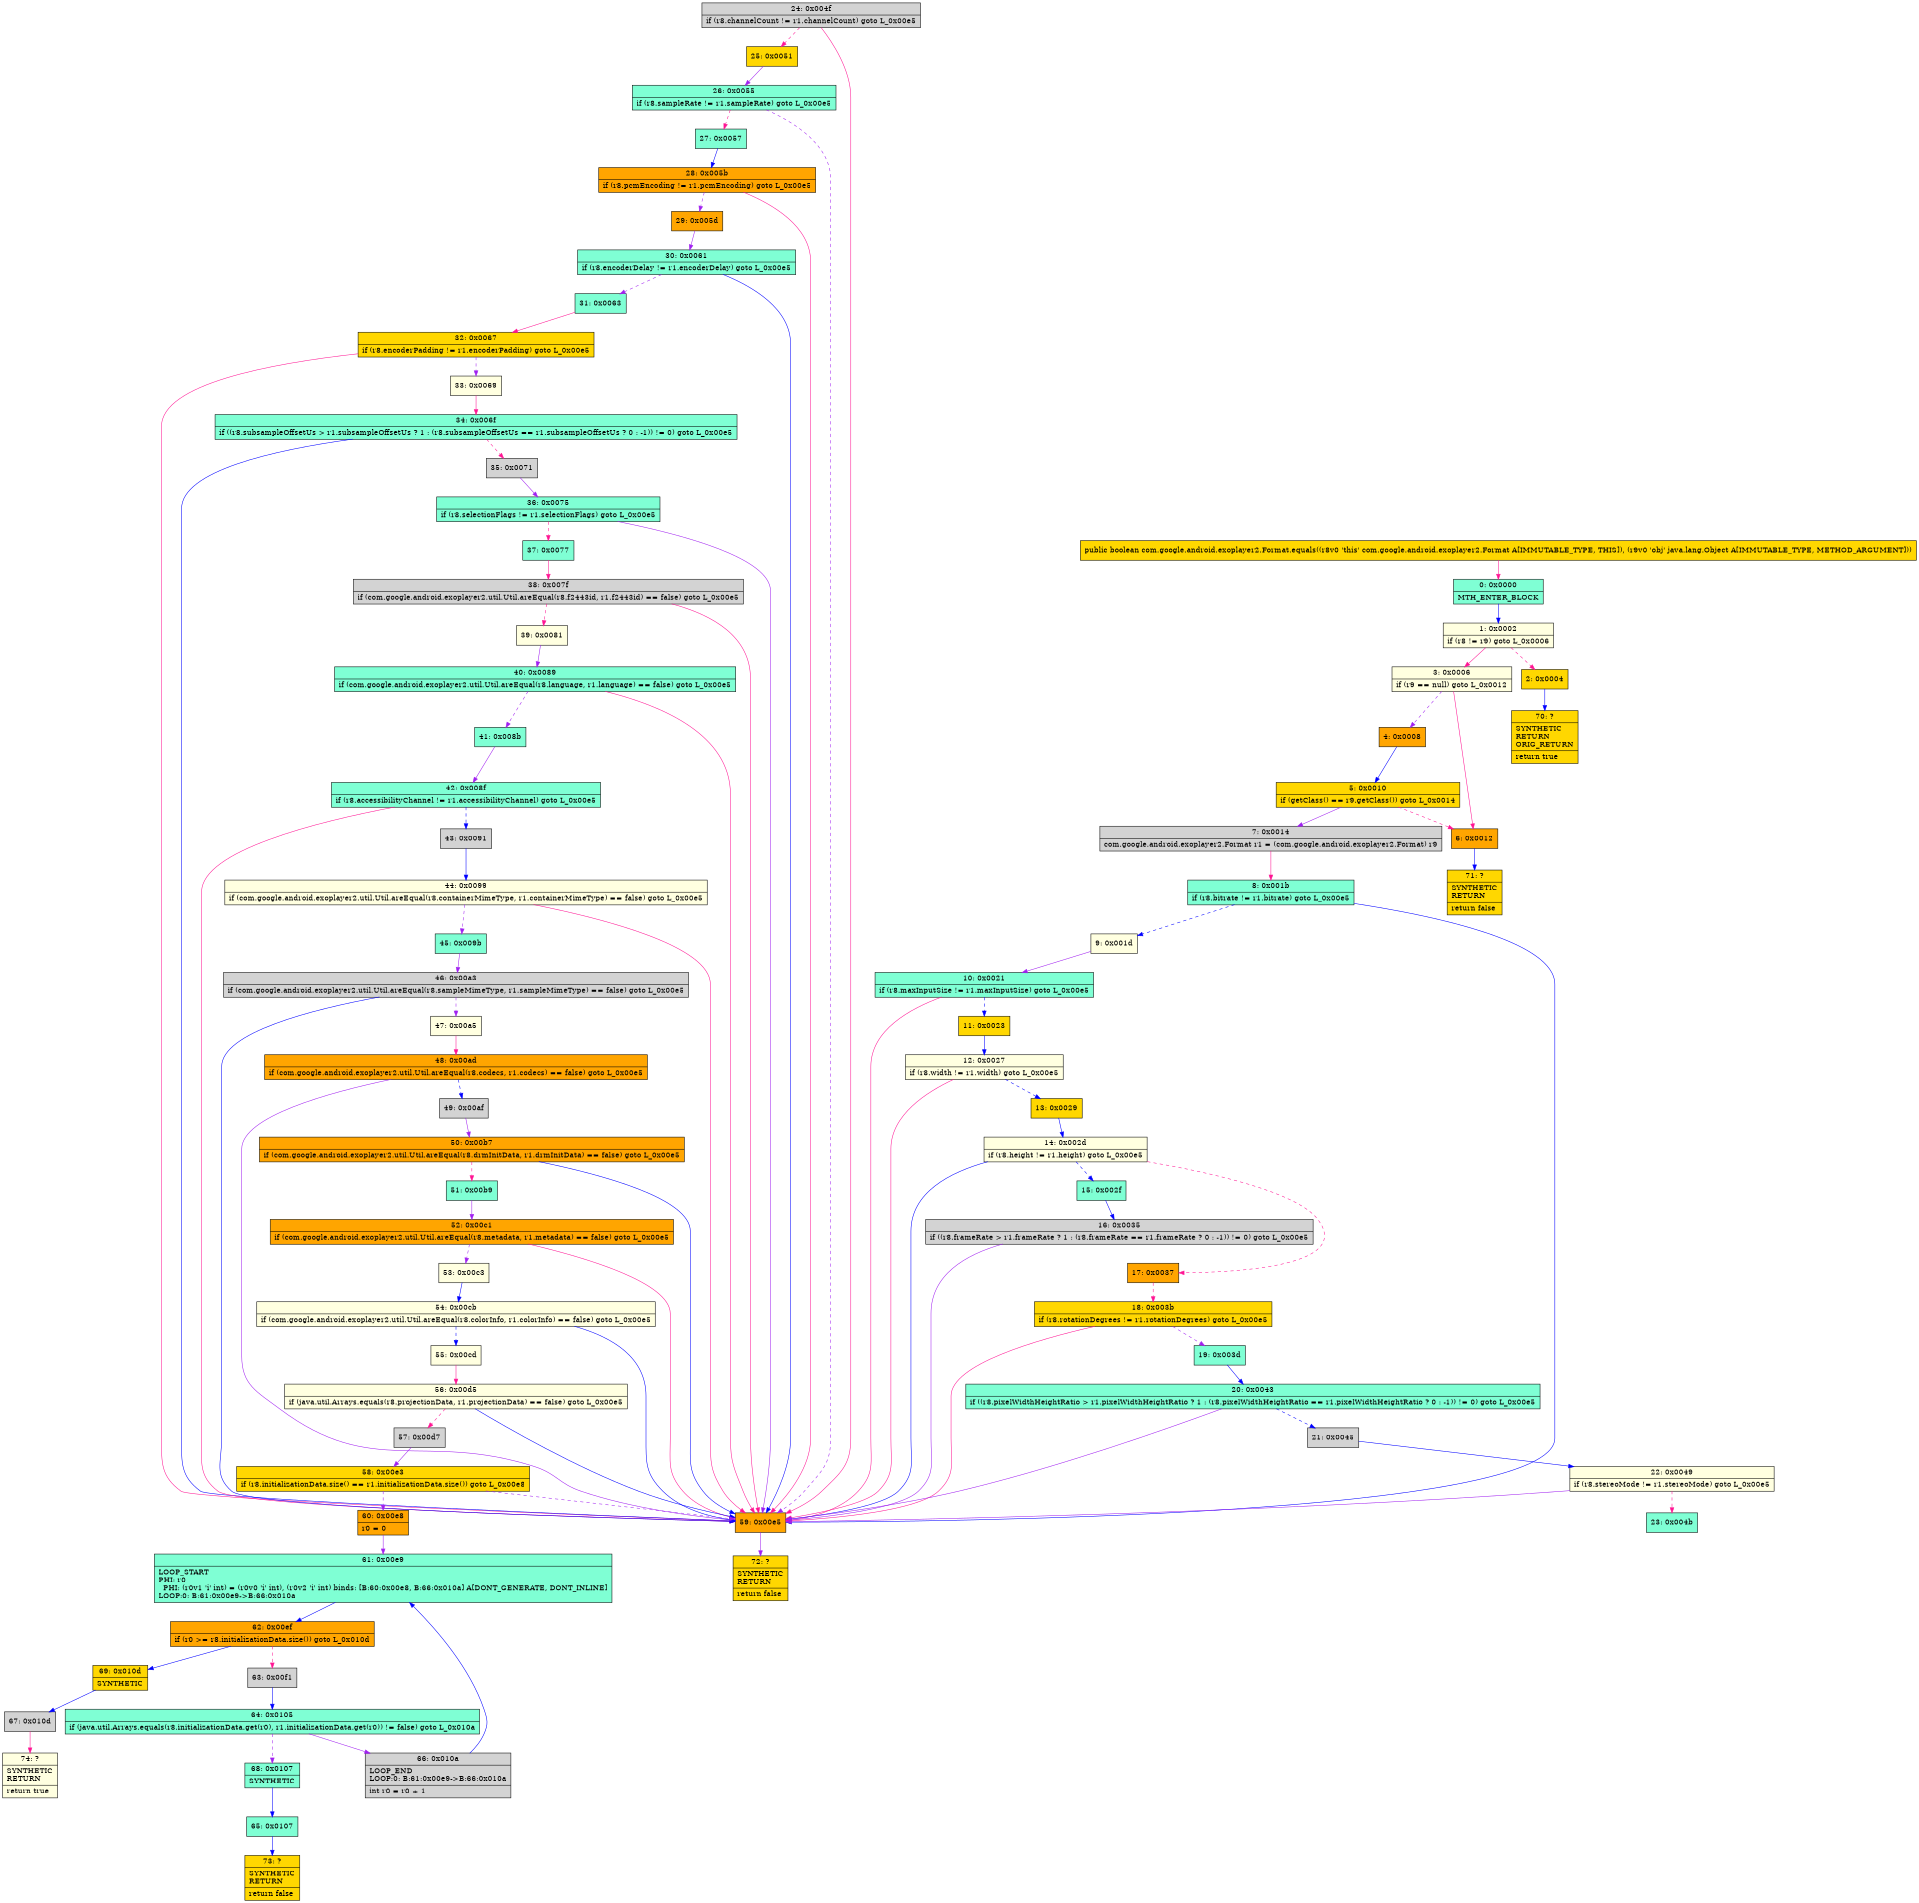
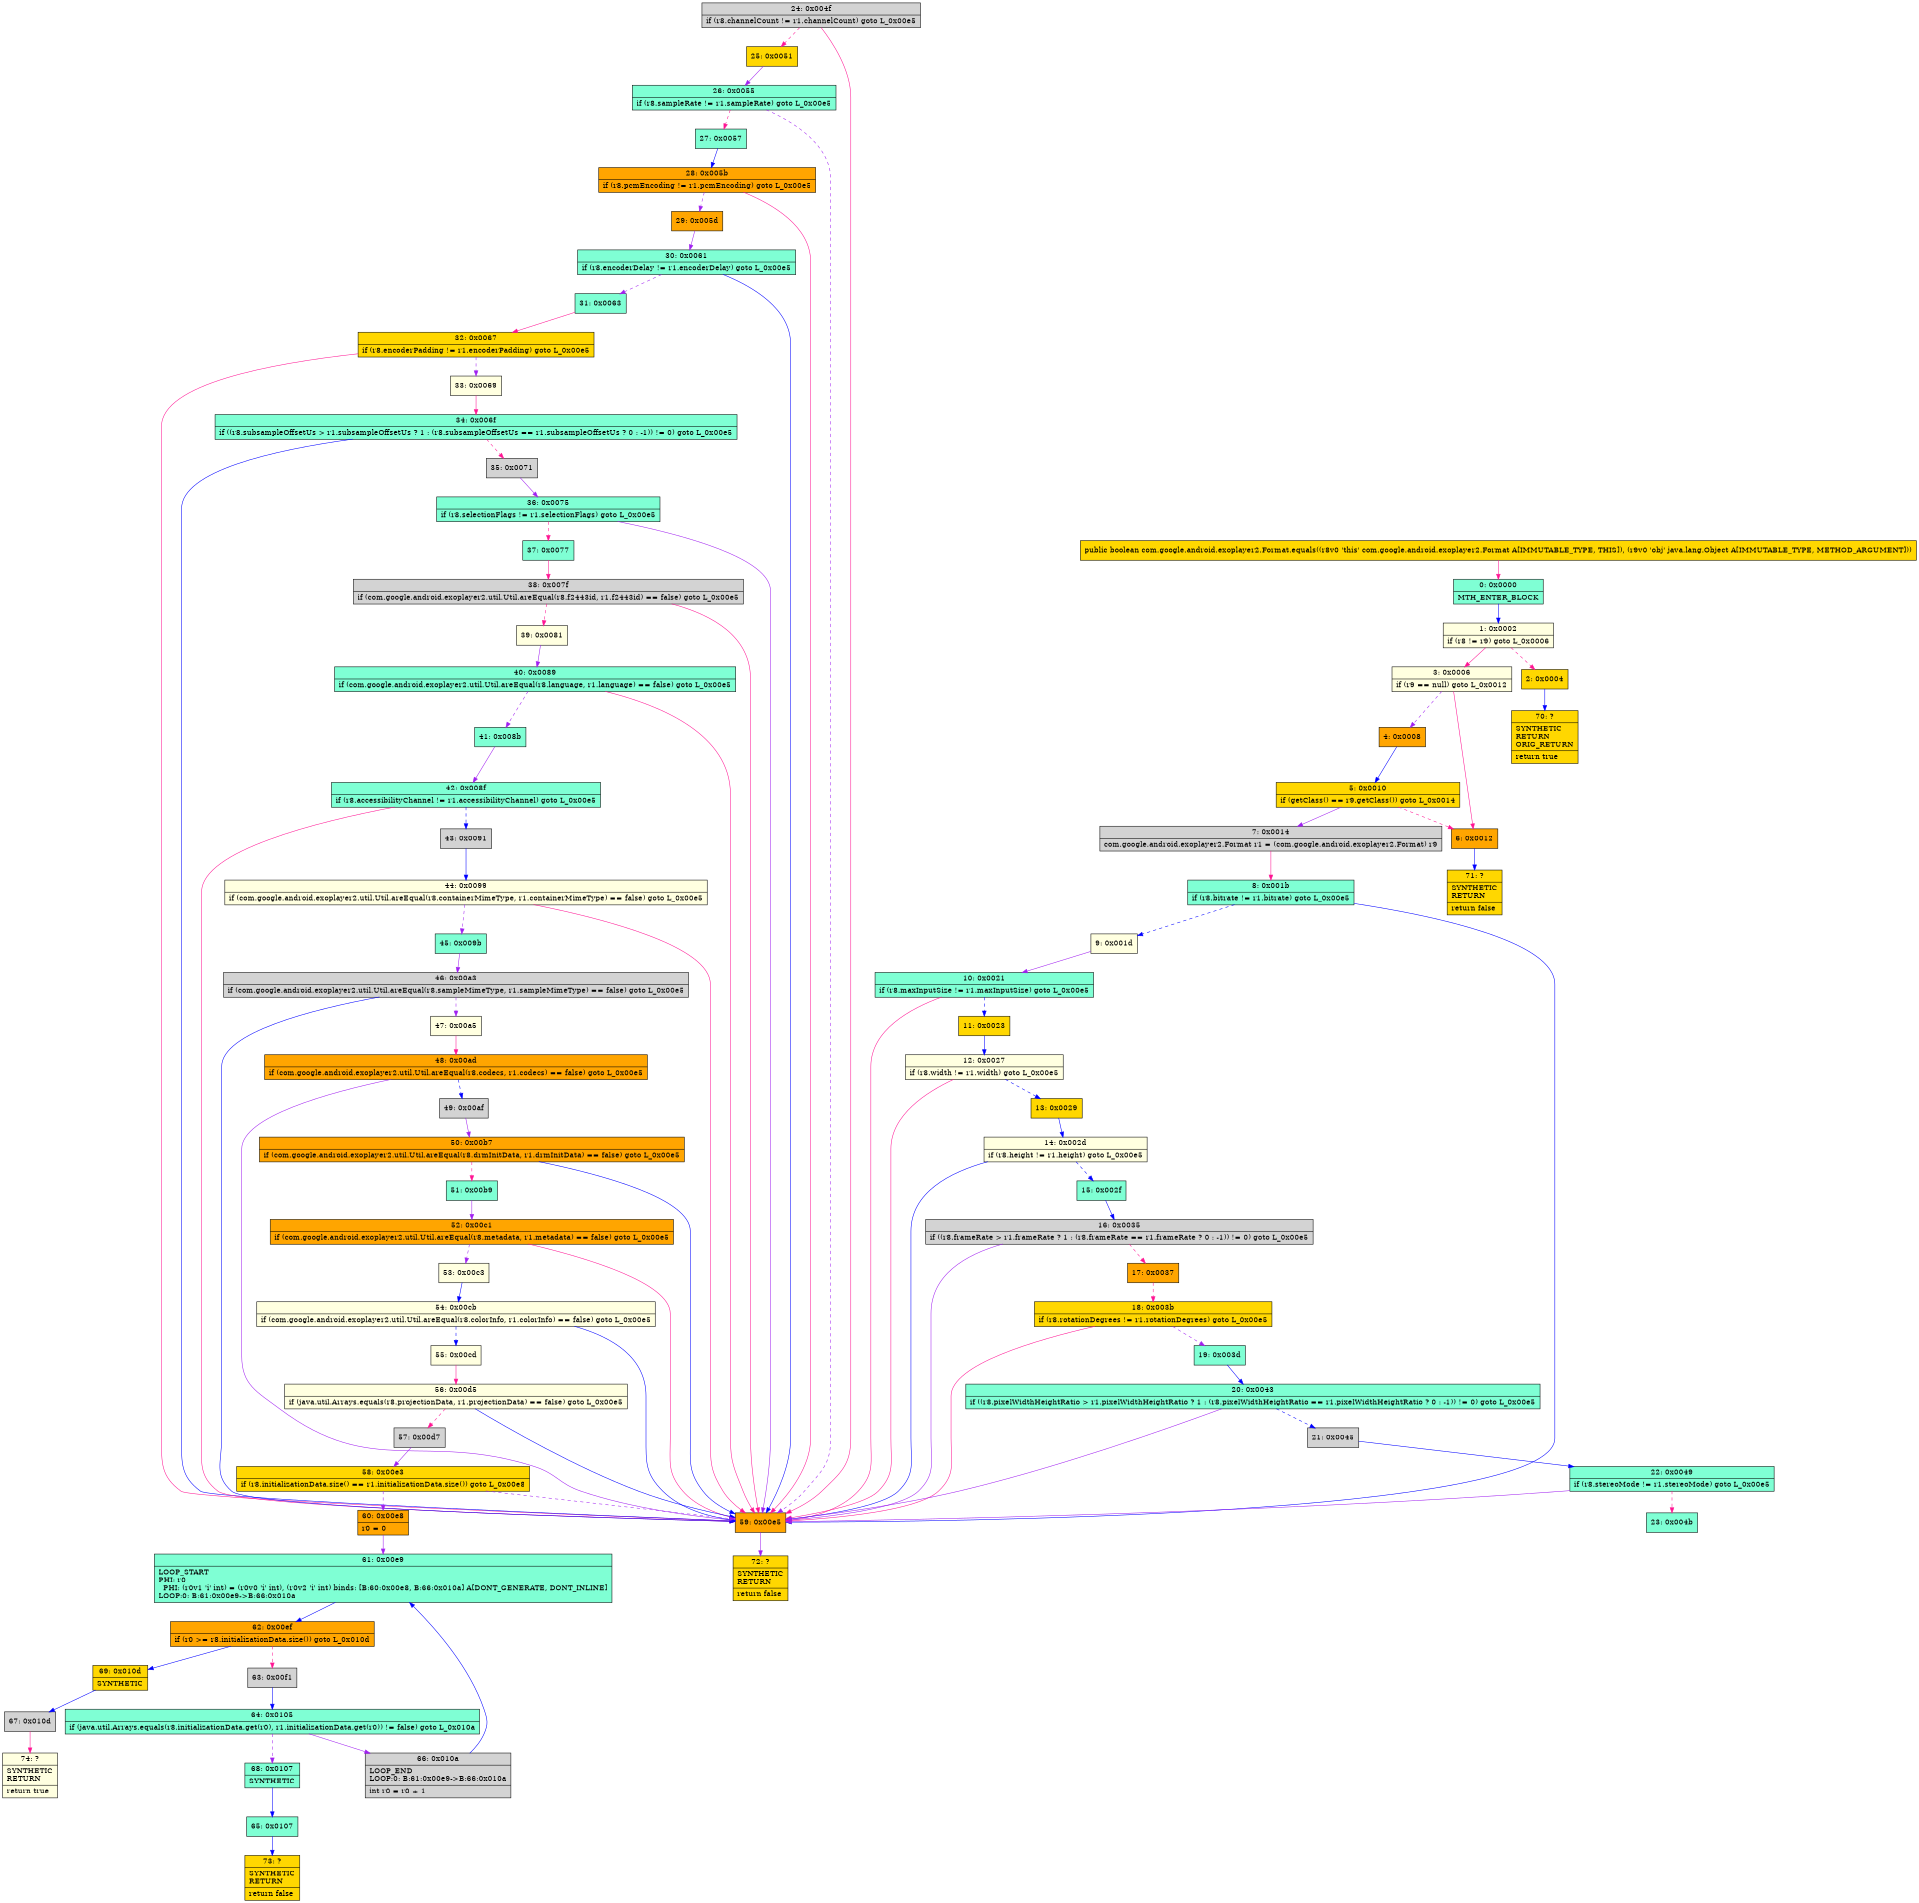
  digraph {
    node [fillcolor=aquamarine shape=record style=filled]
    edge [color=blue]
    n1 [label="{0\:\ 0x0000|MTH_ENTER_BLOCK\l}"]
    n2 [fillcolor=lightyellow label="{1\:\ 0x0002|if (r8 != r9) goto L_0x0006\l}"]
    n3 [fillcolor=gold label="{2\:\ 0x0004}"]
    n4 [fillcolor=lightyellow label="{3\:\ 0x0006|if (r9 == null) goto L_0x0012\l}"]
    n5 [fillcolor=gold label="{70\:\ ?|SYNTHETIC\lRETURN\lORIG_RETURN\l|return true\l}"]
    n6 [fillcolor=orange label="{4\:\ 0x0008}"]
    n7 [fillcolor=orange label="{6\:\ 0x0012}"]
    n8 [fillcolor=gold label="{5\:\ 0x0010|if (getClass() == r9.getClass()) goto L_0x0014\l}"]
    n9 [fillcolor=gold label="{71\:\ ?|SYNTHETIC\lRETURN\l|return false\l}"]
    n10 [fillcolor=lightgrey label="{7\:\ 0x0014|com.google.android.exoplayer2.Format r1 = (com.google.android.exoplayer2.Format) r9\l}"]
    n11 [label="{8\:\ 0x001b|if (r8.bitrate != r1.bitrate) goto L_0x00e5\l}"]
    n12 [fillcolor=lightyellow label="{9\:\ 0x001d}"]
    n13 [fillcolor=orange label="{59\:\ 0x00e5}"]
    n14 [label="{10\:\ 0x0021|if (r8.maxInputSize != r1.maxInputSize) goto L_0x00e5\l}"]
    n15 [fillcolor=gold label="{72\:\ ?|SYNTHETIC\lRETURN\l|return false\l}"]
    n16 [fillcolor=gold label="{11\:\ 0x0023}"]
    n17 [fillcolor=lightyellow label="{12\:\ 0x0027|if (r8.width != r1.width) goto L_0x00e5\l}"]
    n18 [fillcolor=gold label="{13\:\ 0x0029}"]
    n19 [fillcolor=lightyellow label="{14\:\ 0x002d|if (r8.height != r1.height) goto L_0x00e5\l}"]
    n20 [label="{15\:\ 0x002f}"]
    n21 [fillcolor=lightgrey label="{16\:\ 0x0035|if ((r8.frameRate \> r1.frameRate ? 1 : (r8.frameRate == r1.frameRate ? 0 : \-1)) != 0) goto L_0x00e5\l}"]
    n22 [fillcolor=orange label="{17\:\ 0x0037}"]
    n23 [fillcolor=gold label="{18\:\ 0x003b|if (r8.rotationDegrees != r1.rotationDegrees) goto L_0x00e5\l}"]
    n24 [label="{19\:\ 0x003d}"]
    n25 [label="{20\:\ 0x0043|if ((r8.pixelWidthHeightRatio \> r1.pixelWidthHeightRatio ? 1 : (r8.pixelWidthHeightRatio == r1.pixelWidthHeightRatio ? 0 : \-1)) != 0) goto L_0x00e5\l}"]
    n26 [fillcolor=lightgrey label="{21\:\ 0x0045}"]
-   n27 [fillcolor=lightyellow label="{22\:\ 0x0049|if (r8.stereoMode != r1.stereoMode) goto L_0x00e5\l}"]
+   n27 [label="{22\:\ 0x0049|if (r8.stereoMode != r1.stereoMode) goto L_0x00e5\l}"]
    n28 [label="{23\:\ 0x004b}"]
    n29 [fillcolor=lightgrey label="{24\:\ 0x004f|if (r8.channelCount != r1.channelCount) goto L_0x00e5\l}"]
    n30 [fillcolor=gold label="{25\:\ 0x0051}"]
    n31 [label="{26\:\ 0x0055|if (r8.sampleRate != r1.sampleRate) goto L_0x00e5\l}"]
    n32 [label="{27\:\ 0x0057}"]
    n33 [fillcolor=orange label="{28\:\ 0x005b|if (r8.pcmEncoding != r1.pcmEncoding) goto L_0x00e5\l}"]
    n34 [fillcolor=orange label="{29\:\ 0x005d}"]
    n35 [label="{30\:\ 0x0061|if (r8.encoderDelay != r1.encoderDelay) goto L_0x00e5\l}"]
    n36 [label="{31\:\ 0x0063}"]
    n37 [fillcolor=gold label="{32\:\ 0x0067|if (r8.encoderPadding != r1.encoderPadding) goto L_0x00e5\l}"]
    n38 [fillcolor=lightyellow label="{33\:\ 0x0069}"]
    n39 [label="{34\:\ 0x006f|if ((r8.subsampleOffsetUs \> r1.subsampleOffsetUs ? 1 : (r8.subsampleOffsetUs == r1.subsampleOffsetUs ? 0 : \-1)) != 0) goto L_0x00e5\l}"]
    n40 [fillcolor=lightgrey label="{35\:\ 0x0071}"]
    n41 [label="{36\:\ 0x0075|if (r8.selectionFlags != r1.selectionFlags) goto L_0x00e5\l}"]
    n42 [label="{37\:\ 0x0077}"]
    n43 [fillcolor=lightgrey label="{38\:\ 0x007f|if (com.google.android.exoplayer2.util.Util.areEqual(r8.f2443id, r1.f2443id) == false) goto L_0x00e5\l}"]
    n44 [fillcolor=lightyellow label="{39\:\ 0x0081}"]
    n45 [label="{40\:\ 0x0089|if (com.google.android.exoplayer2.util.Util.areEqual(r8.language, r1.language) == false) goto L_0x00e5\l}"]
    n46 [label="{41\:\ 0x008b}"]
    n47 [label="{42\:\ 0x008f|if (r8.accessibilityChannel != r1.accessibilityChannel) goto L_0x00e5\l}"]
    n48 [fillcolor=lightgrey label="{43\:\ 0x0091}"]
    n49 [fillcolor=lightyellow label="{44\:\ 0x0099|if (com.google.android.exoplayer2.util.Util.areEqual(r8.containerMimeType, r1.containerMimeType) == false) goto L_0x00e5\l}"]
    n50 [label="{45\:\ 0x009b}"]
    n51 [fillcolor=lightgrey label="{46\:\ 0x00a3|if (com.google.android.exoplayer2.util.Util.areEqual(r8.sampleMimeType, r1.sampleMimeType) == false) goto L_0x00e5\l}"]
    n52 [fillcolor=lightyellow label="{47\:\ 0x00a5}"]
    n53 [fillcolor=orange label="{48\:\ 0x00ad|if (com.google.android.exoplayer2.util.Util.areEqual(r8.codecs, r1.codecs) == false) goto L_0x00e5\l}"]
    n54 [fillcolor=lightgrey label="{49\:\ 0x00af}"]
    n55 [fillcolor=orange label="{50\:\ 0x00b7|if (com.google.android.exoplayer2.util.Util.areEqual(r8.drmInitData, r1.drmInitData) == false) goto L_0x00e5\l}"]
    n56 [label="{51\:\ 0x00b9}"]
    n57 [fillcolor=orange label="{52\:\ 0x00c1|if (com.google.android.exoplayer2.util.Util.areEqual(r8.metadata, r1.metadata) == false) goto L_0x00e5\l}"]
    n58 [fillcolor=lightyellow label="{53\:\ 0x00c3}"]
    n59 [fillcolor=lightyellow label="{54\:\ 0x00cb|if (com.google.android.exoplayer2.util.Util.areEqual(r8.colorInfo, r1.colorInfo) == false) goto L_0x00e5\l}"]
    n60 [fillcolor=lightyellow label="{55\:\ 0x00cd}"]
    n61 [fillcolor=lightyellow label="{56\:\ 0x00d5|if (java.util.Arrays.equals(r8.projectionData, r1.projectionData) == false) goto L_0x00e5\l}"]
    n62 [fillcolor=lightgrey label="{57\:\ 0x00d7}"]
    n63 [fillcolor=gold label="{58\:\ 0x00e3|if (r8.initializationData.size() == r1.initializationData.size()) goto L_0x00e8\l}"]
    n64 [fillcolor=orange label="{60\:\ 0x00e8|r0 = 0\l}"]
    n65 [label="{61\:\ 0x00e9|LOOP_START\lPHI: r0 \l  PHI: (r0v1 'i' int) = (r0v0 'i' int), (r0v2 'i' int) binds: [B:60:0x00e8, B:66:0x010a] A[DONT_GENERATE, DONT_INLINE]\lLOOP:0: B:61:0x00e9\-\>B:66:0x010a\l}"]
    n66 [fillcolor=orange label="{62\:\ 0x00ef|if (r0 \>= r8.initializationData.size()) goto L_0x010d\l}"]
    n67 [fillcolor=lightgrey label="{63\:\ 0x00f1}"]
    n68 [fillcolor=gold label="{69\:\ 0x010d|SYNTHETIC\l}"]
    n69 [label="{64\:\ 0x0105|if (java.util.Arrays.equals(r8.initializationData.get(r0), r1.initializationData.get(r0)) != false) goto L_0x010a\l}"]
    n70 [fillcolor=lightgrey label="{67\:\ 0x010d}"]
    n71 [fillcolor=lightgrey label="{66\:\ 0x010a|LOOP_END\lLOOP:0: B:61:0x00e9\-\>B:66:0x010a\l|int r0 = r0 + 1\l}"]
    n72 [label="{68\:\ 0x0107|SYNTHETIC\l}"]
    n73 [label="{65\:\ 0x0107}"]
    n74 [fillcolor=gold label="{73\:\ ?|SYNTHETIC\lRETURN\l|return false\l}"]
    n75 [fillcolor=lightyellow label="{74\:\ ?|SYNTHETIC\lRETURN\l|return true\l}"]
    n76 [fillcolor=gold label="{public boolean com.google.android.exoplayer2.Format.equals((r8v0 'this' com.google.android.exoplayer2.Format A[IMMUTABLE_TYPE, THIS]), (r9v0 'obj' java.lang.Object A[IMMUTABLE_TYPE, METHOD_ARGUMENT])) }"]
    n1 -> n2
    n2 -> n3 [color=deeppink style=dashed]
    n2 -> n4 [color=deeppink]
    n3 -> n5
    n4 -> n6 [color=purple style=dashed]
    n4 -> n7 [color=deeppink]
    n6 -> n8
    n7 -> n9
    n8 -> n7 [color=deeppink style=dashed]
    n8 -> n10 [color=purple]
    n10 -> n11 [color=deeppink]
    n11 -> n12 [style=dashed]
    n11 -> n13
    n12 -> n14 [color=purple]
    n13 -> n15 [color=purple]
    n14 -> n13 [color=deeppink]
    n14 -> n16 [style=dashed]
    n16 -> n17
    n17 -> n13 [color=deeppink]
    n17 -> n18 [style=dashed]
    n18 -> n19
    n19 -> n13
    n19 -> n20 [style=dashed]
    n20 -> n21
    n21 -> n13 [color=purple]
-   n19 -> n22 [color=deeppink style=dashed]
+   n21 -> n22 [color=deeppink style=dashed]
    n22 -> n23 [color=deeppink style=dashed]
    n23 -> n13 [color=deeppink]
    n23 -> n24 [color=purple style=dashed]
    n24 -> n25
    n25 -> n13 [color=purple]
    n25 -> n26 [style=dashed]
    n26 -> n27
    n27 -> n13 [color=purple]
    n27 -> n28 [color=deeppink style=dashed]
    n29 -> n13 [color=deeppink]
    n29 -> n30 [color=deeppink style=dashed]
    n30 -> n31 [color=purple]
    n31 -> n13 [color=purple style=dashed]
    n31 -> n32 [color=deeppink style=dashed]
    n32 -> n33
    n33 -> n13 [color=deeppink]
    n33 -> n34 [color=purple style=dashed]
    n34 -> n35 [color=purple]
    n35 -> n13
    n35 -> n36 [color=purple style=dashed]
    n36 -> n37 [color=deeppink]
    n37 -> n13 [color=deeppink]
    n37 -> n38 [color=purple style=dashed]
    n38 -> n39 [color=deeppink]
    n39 -> n13
    n39 -> n40 [color=deeppink style=dashed]
    n40 -> n41 [color=purple]
    n41 -> n13 [color=purple]
    n41 -> n42 [color=deeppink style=dashed]
    n42 -> n43 [color=deeppink]
    n43 -> n13 [color=deeppink]
    n43 -> n44 [color=deeppink style=dashed]
    n44 -> n45 [color=purple]
    n45 -> n13 [color=deeppink]
    n45 -> n46 [color=purple style=dashed]
    n46 -> n47 [color=purple]
    n47 -> n13 [color=deeppink]
    n47 -> n48 [style=dashed]
    n48 -> n49
    n49 -> n13 [color=deeppink]
    n49 -> n50 [color=purple style=dashed]
    n50 -> n51 [color=purple]
    n51 -> n13
    n51 -> n52 [color=purple style=dashed]
    n52 -> n53 [color=deeppink]
    n53 -> n13 [color=purple]
    n53 -> n54 [style=dashed]
    n54 -> n55 [color=purple]
    n55 -> n13
    n55 -> n56 [color=deeppink style=dashed]
    n56 -> n57 [color=purple]
    n57 -> n13 [color=deeppink]
    n57 -> n58 [color=purple style=dashed]
    n58 -> n59
    n59 -> n13
    n59 -> n60 [style=dashed]
    n60 -> n61 [color=deeppink]
    n61 -> n13
    n61 -> n62 [color=deeppink style=dashed]
    n62 -> n63 [color=purple]
    n63 -> n13 [color=purple style=dashed]
    n63 -> n64 [color=purple style=dashed]
    n64 -> n65 [color=purple]
    n65 -> n66
    n66 -> n67 [color=deeppink style=dashed]
    n66 -> n68
    n67 -> n69
    n68 -> n70
    n69 -> n71 [color=purple]
    n69 -> n72 [color=purple style=dashed]
    n70 -> n75 [color=deeppink]
    n71 -> n65
    n72 -> n73
    n73 -> n74
    n76 -> n1 [color=deeppink]
  }
